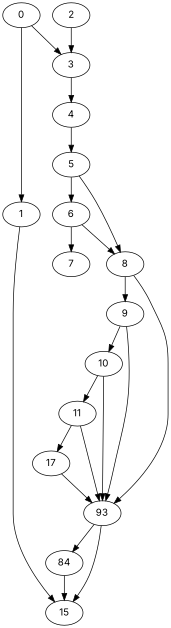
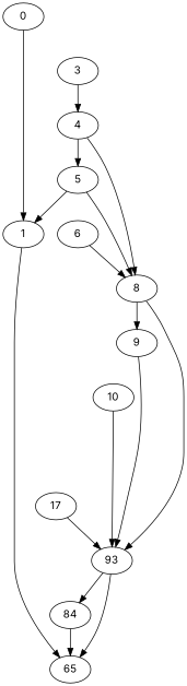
  digraph {
    fontname=Inter
    node [fontname=Inter]
    edge [fontname=Inter]
    0
    1
    3
-   15
+   15 [label=65]
    4
-   2
    5
    8
    6
    9
    n11 [label=93]
-   7
    10
    n14 [label=84]
-   11
    n16 [label=17]
    0 -> 1
-   0 -> 3
    1 -> 15
    3 -> 4
    4 -> 5
-   2 -> 3
+   4 -> 8
    5 -> 8
-   5 -> 6
+   5 -> 1
    8 -> 9
    8 -> n11
    6 -> 8
-   6 -> 7
    9 -> n11
-   9 -> 10
    n11 -> 15
    n11 -> n14
    10 -> n11
-   10 -> 11
    n14 -> 15
-   11 -> n11
-   11 -> n16
    n16 -> n11
  }
